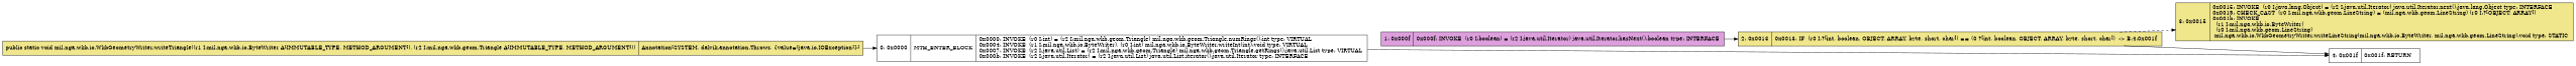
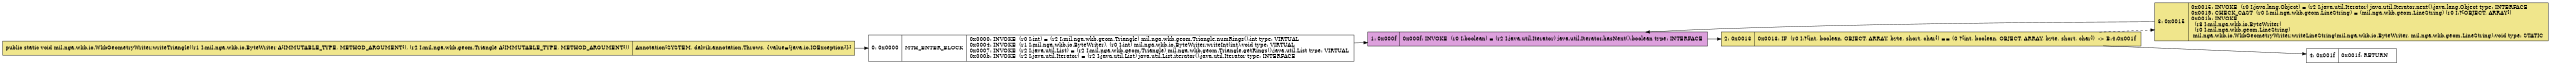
  digraph {
    rankdir=LR
    node [fillcolor=khaki shape=record style=filled]
    n1 [fillcolor=white label="{0\:\ 0x0000|MTH_ENTER_BLOCK\l|0x0000: INVOKE  (r0 I:int) = (r2 I:mil.nga.wkb.geom.Triangle) mil.nga.wkb.geom.Triangle.numRings():int type: VIRTUAL \l0x0004: INVOKE  (r1 I:mil.nga.wkb.io.ByteWriter), (r0 I:int) mil.nga.wkb.io.ByteWriter.writeInt(int):void type: VIRTUAL \l0x0007: INVOKE  (r2 I:java.util.List) = (r2 I:mil.nga.wkb.geom.Triangle) mil.nga.wkb.geom.Triangle.getRings():java.util.List type: VIRTUAL \l0x000b: INVOKE  (r2 I:java.util.Iterator) = (r2 I:java.util.List) java.util.List.iterator():java.util.Iterator type: INTERFACE \l}"]
    n2 [fillcolor=plum label="{1\:\ 0x000f|0x000f: INVOKE  (r0 I:boolean) = (r2 I:java.util.Iterator) java.util.Iterator.hasNext():boolean type: INTERFACE \l}"]
    n3 [label="{2\:\ 0x0013|0x0013: IF  (r0 I:?[int, boolean, OBJECT, ARRAY, byte, short, char]) == (0 ?[int, boolean, OBJECT, ARRAY, byte, short, char])  \-\> B:4:0x001f \l}"]
-   n4 [label="{3\:\ 0x0015|0x0015: INVOKE  (r0 I:java.lang.Object) = (r2 I:java.util.Iterator) java.util.Iterator.next():java.lang.Object type: INTERFACE \l0x0019: CHECK_CAST  (r0 I:mil.nga.wkb.geom.LineString) = (mil.nga.wkb.geom.LineString) (r0 I:?[OBJECT, ARRAY]) \l0x001b: INVOKE  \l  (r1 I:mil.nga.wkb.io.ByteWriter)\l  (r0 I:mil.nga.wkb.geom.LineString)\l mil.nga.wkb.io.WkbGeometryWriter.writeLineString(mil.nga.wkb.io.ByteWriter, mil.nga.wkb.geom.LineString):void type: STATIC \l}"]
+   n4 [label="{3\:\ 0x0015|0x0015: INVOKE  (r0 I:java.lang.Object) = (r2 I:java.util.Iterator) java.util.Iterator.next():java.lang.Object type: INTERFACE \l0x0019: CHECK_CAST  (r0 I:mil.nga.wkb.geom.LineString) = (mil.nga.wkb.geom.LineString) (r0 I:?[OBJECT, ARRAY]) \l0x001b: INVOKE  \l  (r8 I:mil.nga.wkb.io.ByteWriter)\l  (r0 I:mil.nga.wkb.geom.LineString)\l mil.nga.wkb.io.WkbGeometryWriter.writeLineString(mil.nga.wkb.io.ByteWriter, mil.nga.wkb.geom.LineString):void type: STATIC \l}"]
    n5 [fillcolor=white label="{4\:\ 0x001f|0x001f: RETURN   \l}"]
    n6 [label="{public static void mil.nga.wkb.io.WkbGeometryWriter.writeTriangle((r1 I:mil.nga.wkb.io.ByteWriter A[IMMUTABLE_TYPE, METHOD_ARGUMENT]), (r2 I:mil.nga.wkb.geom.Triangle A[IMMUTABLE_TYPE, METHOD_ARGUMENT]))  | Annotation[SYSTEM, dalvik.annotation.Throws, \{value=[java.io.IOException]\}]\l}"]
-   n1 -> n5
+   n1 -> n2
    n2 -> n3
    n3 -> n4 [style=dashed]
    n3 -> n5
+   n4 -> n2
    n6 -> n1
  }
